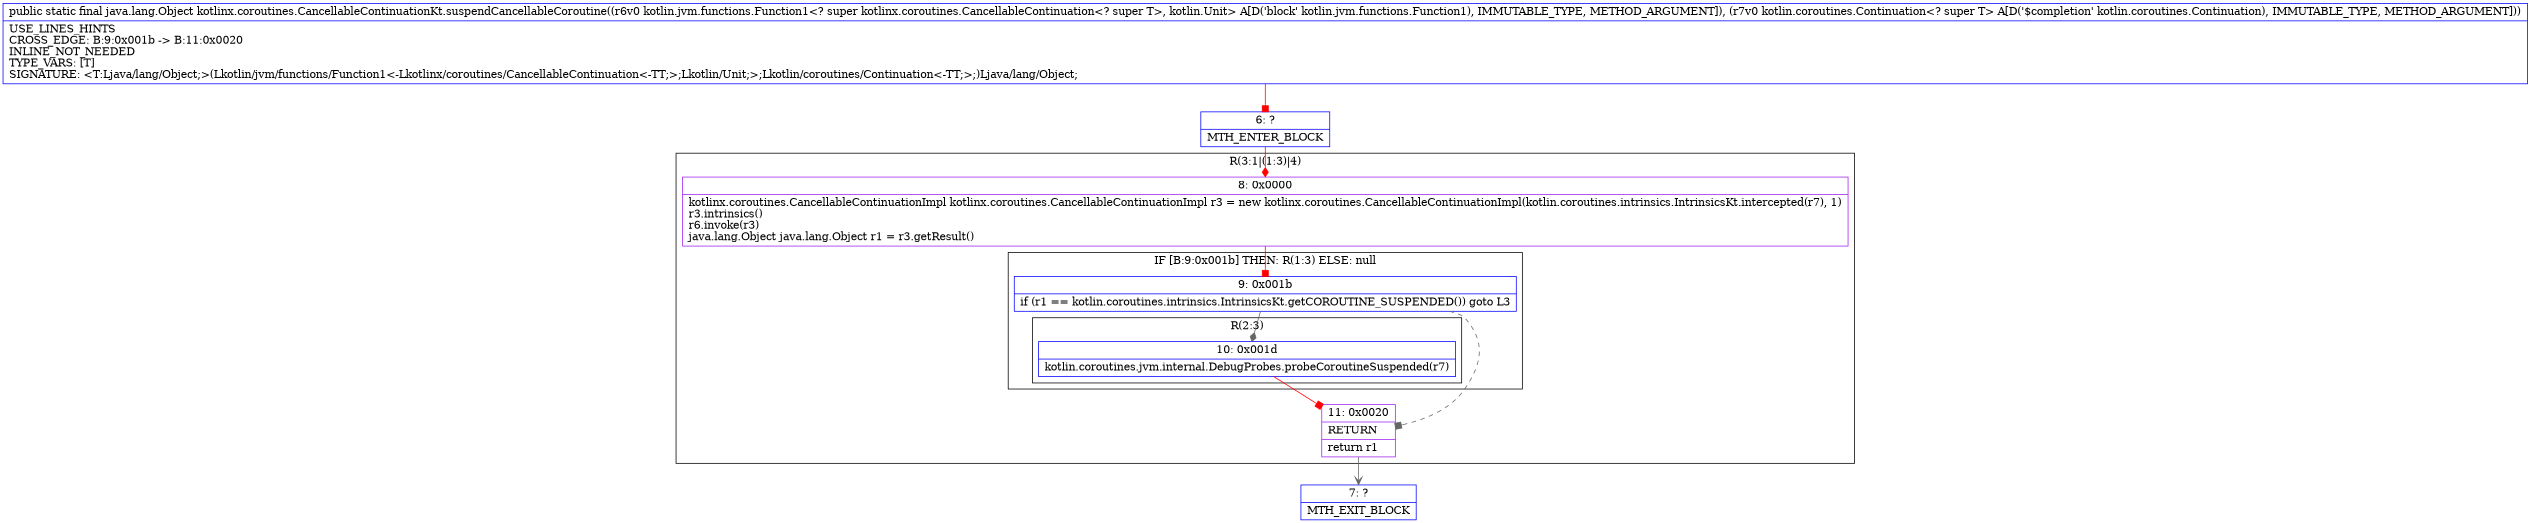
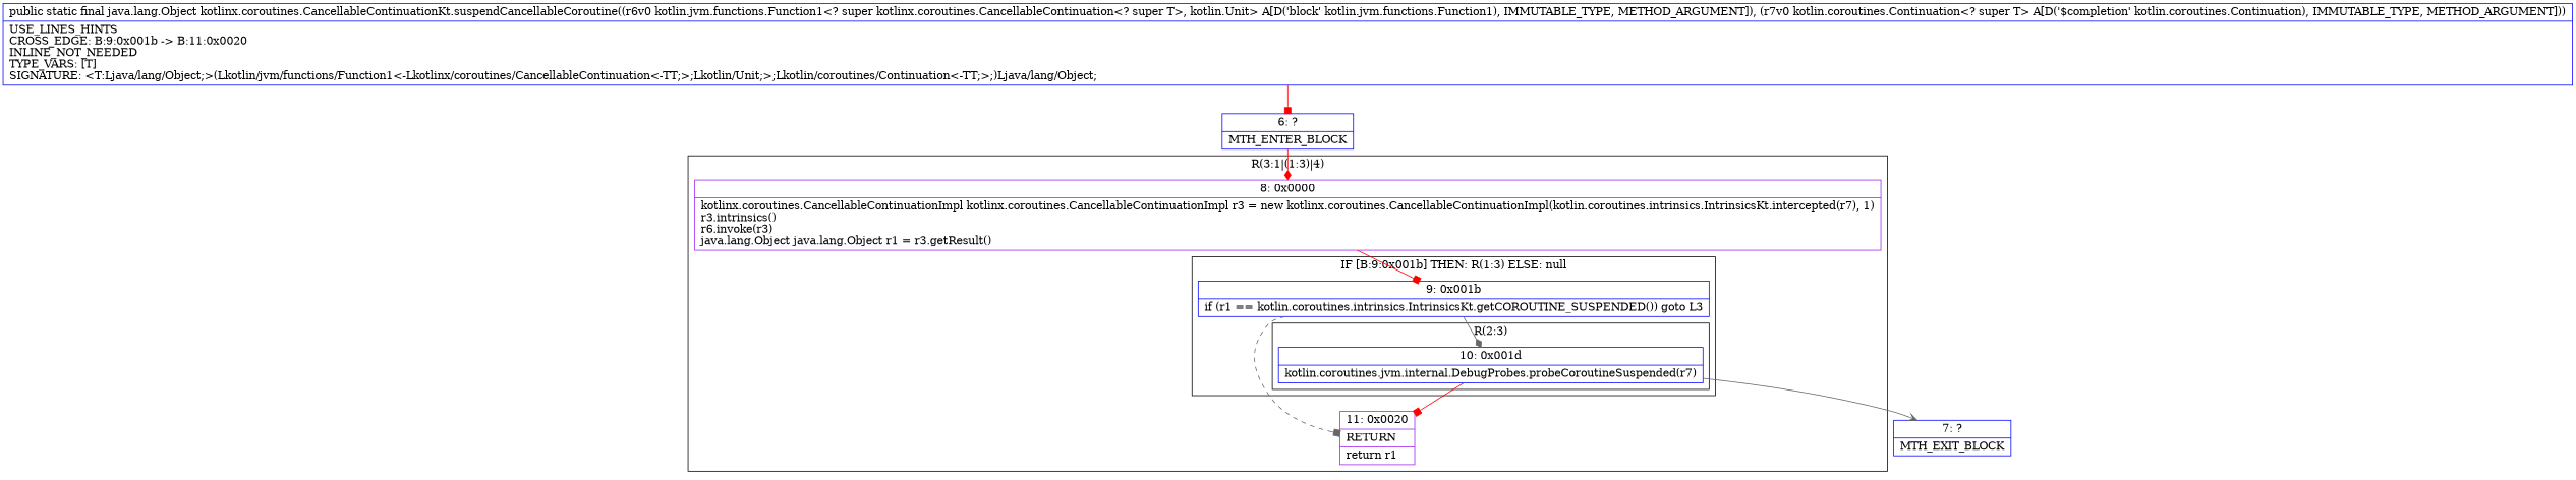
  digraph {
    node [color=blue shape=record]
    edge [arrowhead=box color=red]
    n1 [label="{10\:\ 0x001d|kotlin.coroutines.jvm.internal.DebugProbes.probeCoroutineSuspended(r7)\l}"]
    n2 [label="{9\:\ 0x001b|if (r1 == kotlin.coroutines.intrinsics.IntrinsicsKt.getCOROUTINE_SUSPENDED()) goto L3\l}"]
    n3 [color=purple label="{8\:\ 0x0000|kotlinx.coroutines.CancellableContinuationImpl kotlinx.coroutines.CancellableContinuationImpl r3 = new kotlinx.coroutines.CancellableContinuationImpl(kotlin.coroutines.intrinsics.IntrinsicsKt.intercepted(r7), 1)\lr3.intrinsics()\lr6.invoke(r3)\ljava.lang.Object java.lang.Object r1 = r3.getResult()\l}"]
    n4 [color=purple label="{11\:\ 0x0020|RETURN\l|return r1\l}"]
    n5 [label="{7\:\ ?|MTH_EXIT_BLOCK\l}"]
    n6 [label="{6\:\ ?|MTH_ENTER_BLOCK\l}"]
    n7 [label="{public static final java.lang.Object kotlinx.coroutines.CancellableContinuationKt.suspendCancellableCoroutine((r6v0 kotlin.jvm.functions.Function1\<? super kotlinx.coroutines.CancellableContinuation\<? super T\>, kotlin.Unit\> A[D('block' kotlin.jvm.functions.Function1), IMMUTABLE_TYPE, METHOD_ARGUMENT]), (r7v0 kotlin.coroutines.Continuation\<? super T\> A[D('$completion' kotlin.coroutines.Continuation), IMMUTABLE_TYPE, METHOD_ARGUMENT]))  | USE_LINES_HINTS\lCROSS_EDGE: B:9:0x001b \-\> B:11:0x0020\lINLINE_NOT_NEEDED\lTYPE_VARS: [T]\lSIGNATURE: \<T:Ljava\/lang\/Object;\>(Lkotlin\/jvm\/functions\/Function1\<\-Lkotlinx\/coroutines\/CancellableContinuation\<\-TT;\>;Lkotlin\/Unit;\>;Lkotlin\/coroutines\/Continuation\<\-TT;\>;)Ljava\/lang\/Object;\l}"]
    subgraph cluster_1 {
      label="R(3:1|(1:3)|4)"
      n3
      n4
      subgraph cluster_2 {
        label="IF [B:9:0x001b] THEN: R(1:3) ELSE: null"
        n2
        subgraph cluster_3 {
          label="R(2:3)"
          n1
        }
      }
    }
    n1 -> n4
    n2 -> n1 [arrowhead=diamond color=gray40]
    n2 -> n4 [color=gray40 style=dashed]
    n3 -> n2
-   n4 -> n5 [arrowhead=vee color=gray40]
+   n1 -> n5 [arrowhead=vee color=gray40]
    n6 -> n3 [arrowhead=diamond]
    n7 -> n6
  }
